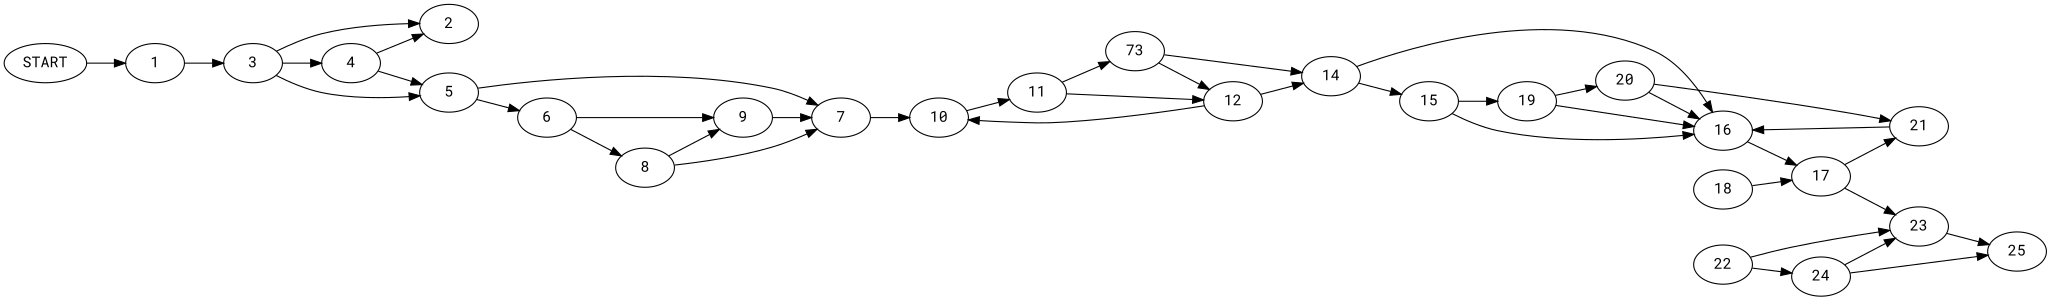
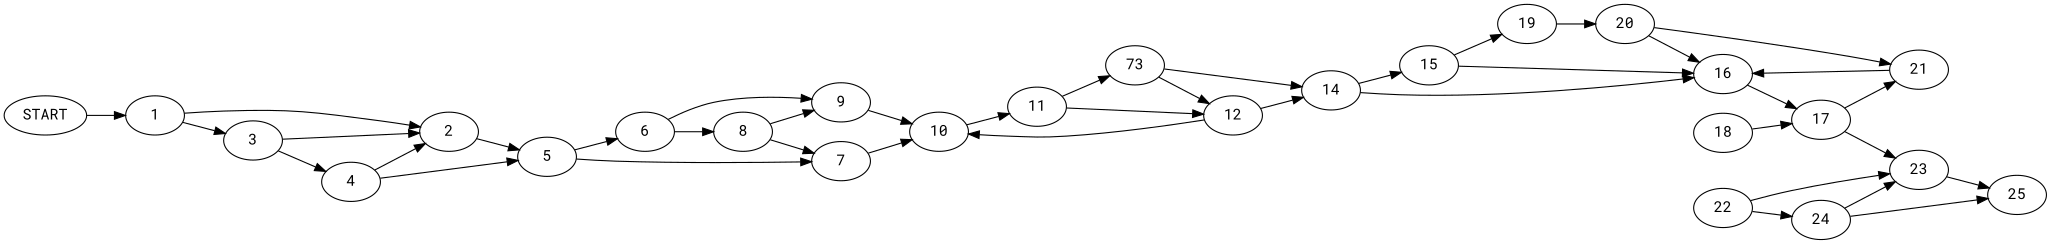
  digraph {
    fontname="Roboto Mono"
    rankdir=LR
    node [fontname="Roboto Mono"]
    edge [fontname="Roboto Mono"]
    n1 [label=START]
    1
    2
    3
    5
    4
    6
    7
    8
    9
    10
    11
    12
    n14 [label=73]
    14
    15
    16
    19
    17
    20
    23
    21
    18
    22
    24
    25
    n1 -> 1
+   1 -> 2
    1 -> 3
-   3 -> 5
+   2 -> 5
    3 -> 2
    3 -> 4
    5 -> 6
    5 -> 7
    4 -> 2
    4 -> 5
    6 -> 8
    6 -> 9
    7 -> 10
    8 -> 7
    8 -> 9
-   9 -> 7
+   9 -> 10
    10 -> 11
    11 -> 12
    11 -> n14
    12 -> 10
    12 -> 14
    n14 -> 12
    n14 -> 14
    14 -> 15
    14 -> 16
    15 -> 16
    15 -> 19
    16 -> 17
-   19 -> 16
    19 -> 20
    17 -> 23
    17 -> 21
    20 -> 16
    20 -> 21
    23 -> 25
    21 -> 16
    18 -> 17
    22 -> 23
    22 -> 24
    24 -> 23
    24 -> 25
  }
